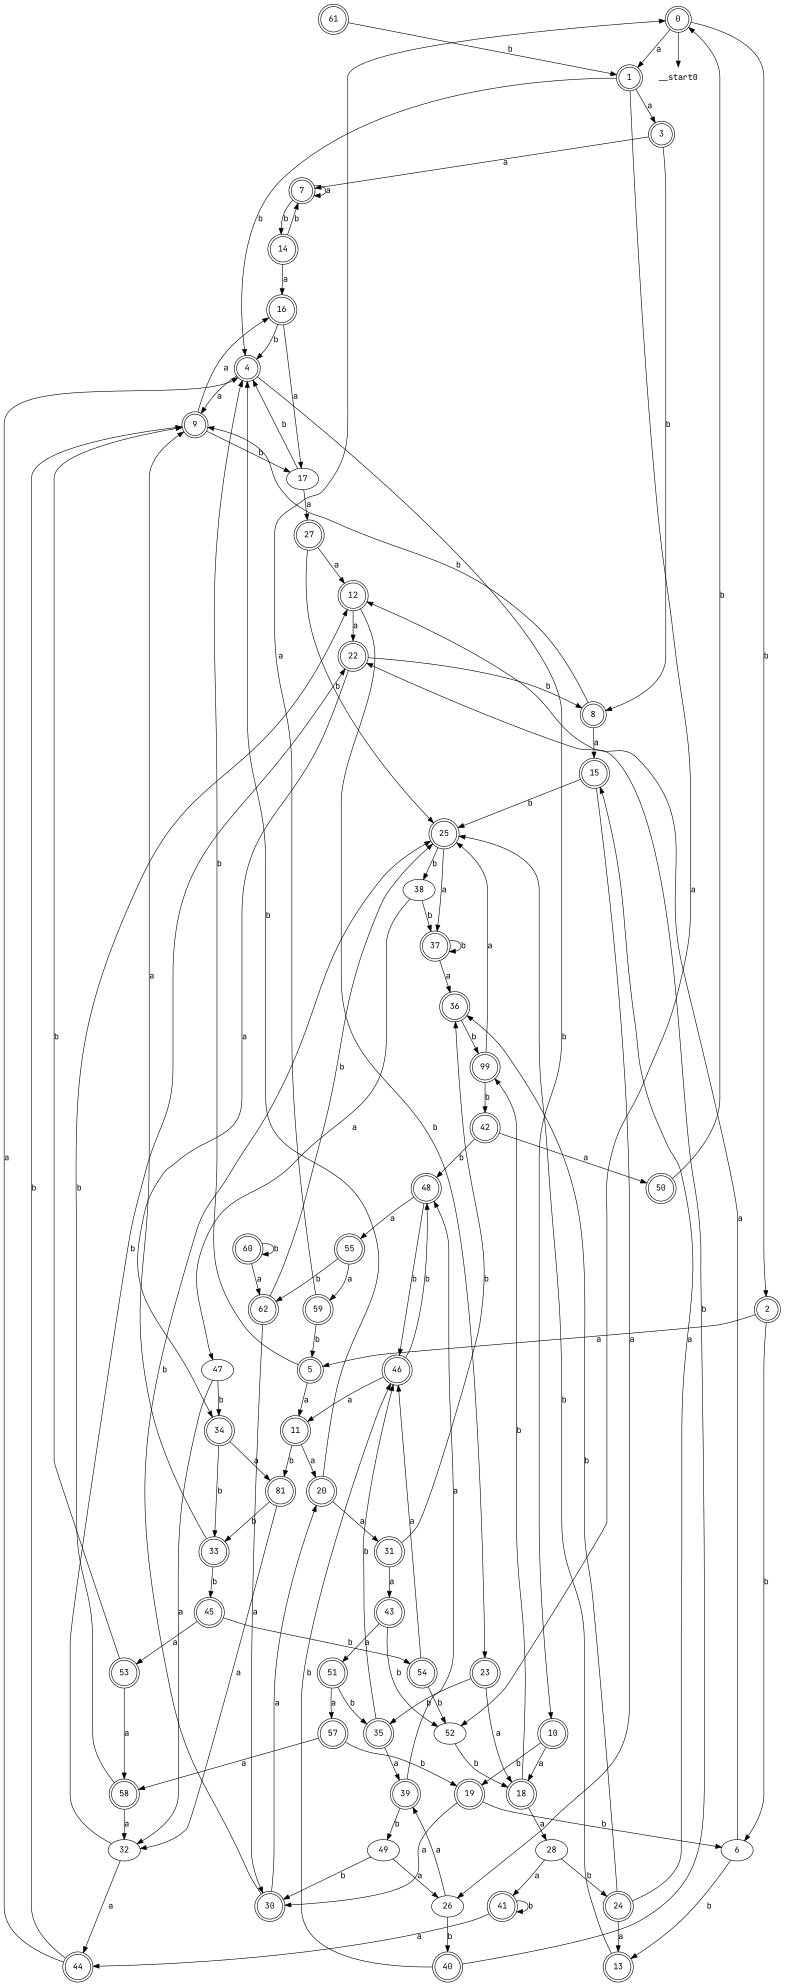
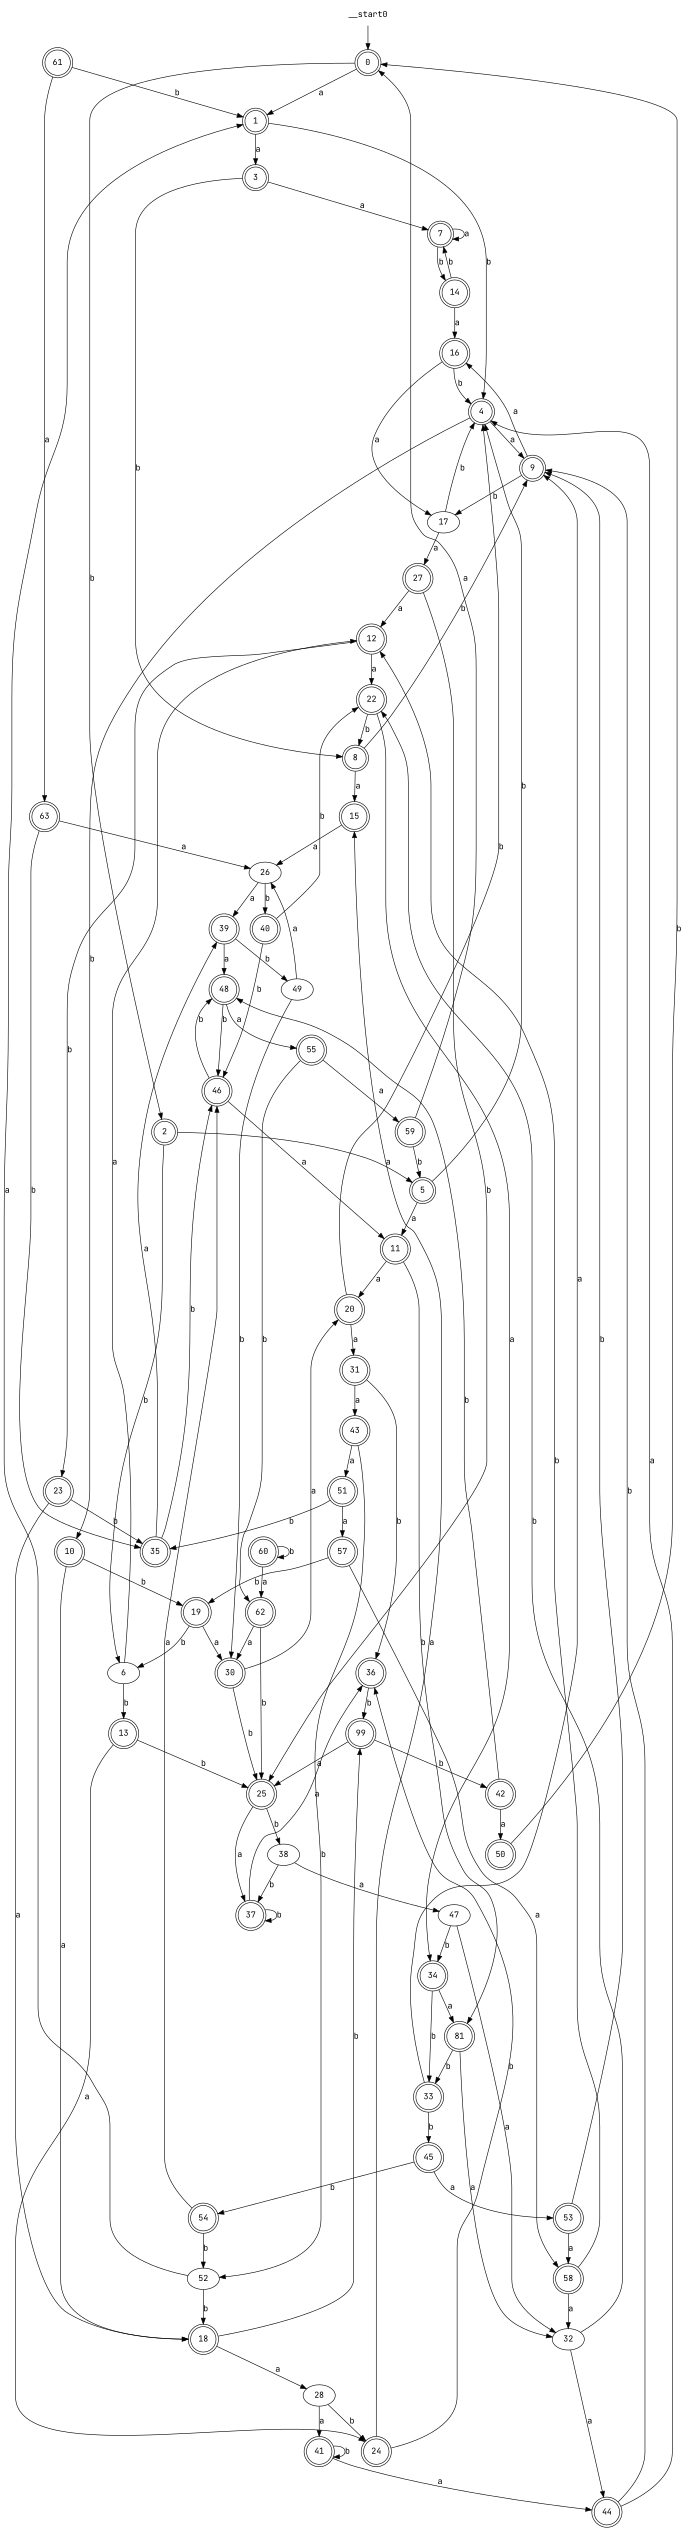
  digraph {
    fontname="JetBrains Mono"
    node [fontname="JetBrains Mono" shape=doublecircle]
    edge [fontname="JetBrains Mono"]
    __start0 [shape=none]
    0
    1
    2
    3
    4
    5
    6 [shape=ellipse]
    7
    8
    9
    10
    11
    12
    13
    14
    15
    16
    17 [shape=""]
    18
    19
    20
    n23 [label=81]
    22
    23
    24
    25
    26 [shape=""]
    27
    28 [shape=""]
    n31 [label=99]
    30
    31
    32 [shape=ellipse]
    33
    34
    35
    36
    37
    38 [shape=""]
    39
    40
    41
    42
    43
    44
    45
    46
    47 [shape=""]
    48
    49 [shape=""]
    50
    51
    52 [shape=""]
    53
    54
    55
    57
    58
    59
    62
    60
    61
-   0 -> __start0
+   63
+   __start0 -> 0
    0 -> 1 [label=a]
    0 -> 2 [label=b]
    1 -> 3 [label=a]
    1 -> 4 [label=b]
    2 -> 5 [label=a]
    2 -> 6 [label=b]
    3 -> 7 [label=a]
    3 -> 8 [label=b]
    4 -> 9 [label=a]
    4 -> 10 [label=b]
    5 -> 4 [label=b]
    5 -> 11 [label=a]
    6 -> 12 [label=a]
    6 -> 13 [label=b]
    7 -> 7 [label=a]
    7 -> 14 [label=b]
    8 -> 9 [label=b]
    8 -> 15 [label=a]
    9 -> 16 [label=a]
    9 -> 17 [label=b]
    10 -> 18 [label=a]
    10 -> 19 [label=b]
    11 -> 20 [label=a]
    11 -> n23 [label=b]
    12 -> 22 [label=a]
    12 -> 23 [label=b]
-   24 -> 13 [label=a]
+   13 -> 24 [label=a]
    13 -> 25 [label=b]
    14 -> 7 [label=b]
    14 -> 16 [label=a]
-   15 -> 25 [label=b]
    15 -> 26 [label=a]
    16 -> 4 [label=b]
    16 -> 17 [label=a]
    17 -> 4 [label=b]
    17 -> 27 [label=a]
    18 -> 28 [label=a]
    18 -> n31 [label=b]
    19 -> 6 [label=b]
    19 -> 30 [label=a]
    20 -> 4 [label=b]
    20 -> 31 [label=a]
    n23 -> 32 [label=a]
    n23 -> 33 [label=b]
    22 -> 8 [label=b]
    22 -> 34 [label=a]
    23 -> 18 [label=a]
    23 -> 35 [label=b]
    24 -> 15 [label=a]
    24 -> 36 [label=b]
    25 -> 37 [label=a]
    25 -> 38 [label=b]
    26 -> 39 [label=a]
    26 -> 40 [label=b]
    27 -> 12 [label=a]
    27 -> 25 [label=b]
    28 -> 24 [label=b]
    28 -> 41 [label=a]
    n31 -> 25 [label=a]
    n31 -> 42 [label=b]
    30 -> 20 [label=a]
    30 -> 25 [label=b]
    31 -> 36 [label=b]
    31 -> 43 [label=a]
    32 -> 22 [label=b]
    32 -> 44 [label=a]
    33 -> 9 [label=a]
    33 -> 45 [label=b]
    34 -> n23 [label=a]
    34 -> 33 [label=b]
    35 -> 39 [label=a]
    35 -> 46 [label=b]
    36 -> n31 [label=b]
    37 -> 36 [label=a]
    37 -> 37 [label=b]
    38 -> 37 [label=b]
    38 -> 47 [label=a]
    39 -> 48 [label=a]
    39 -> 49 [label=b]
    40 -> 22 [label=b]
    40 -> 46 [label=b]
    41 -> 41 [label=b]
    41 -> 44 [label=a]
    42 -> 48 [label=b]
    42 -> 50 [label=a]
    43 -> 51 [label=a]
    43 -> 52 [label=b]
    44 -> 4 [label=a]
    44 -> 9 [label=b]
    45 -> 53 [label=a]
    45 -> 54 [label=b]
    46 -> 11 [label=a]
    46 -> 48 [label=b]
    47 -> 32 [label=a]
    47 -> 34 [label=b]
    48 -> 46 [label=b]
    48 -> 55 [label=a]
    49 -> 26 [label=a]
    49 -> 30 [label=b]
    50 -> 0 [label=b]
    51 -> 35 [label=b]
    51 -> 57 [label=a]
-   1 -> 52 [label=a]
+   52 -> 1 [label=a]
    52 -> 18 [label=b]
    53 -> 9 [label=b]
    53 -> 58 [label=a]
    54 -> 46 [label=a]
    54 -> 52 [label=b]
    55 -> 59 [label=a]
    55 -> 62 [label=b]
    57 -> 19 [label=b]
    57 -> 58 [label=a]
    58 -> 12 [label=b]
    58 -> 32 [label=a]
    59 -> 0 [label=a]
    59 -> 5 [label=b]
    62 -> 25 [label=b]
    62 -> 30 [label=a]
    60 -> 62 [label=a]
    60 -> 60 [label=b]
    61 -> 1 [label=b]
+   61 -> 63 [label=a]
+   63 -> 26 [label=a]
+   63 -> 35 [label=b]
  }
